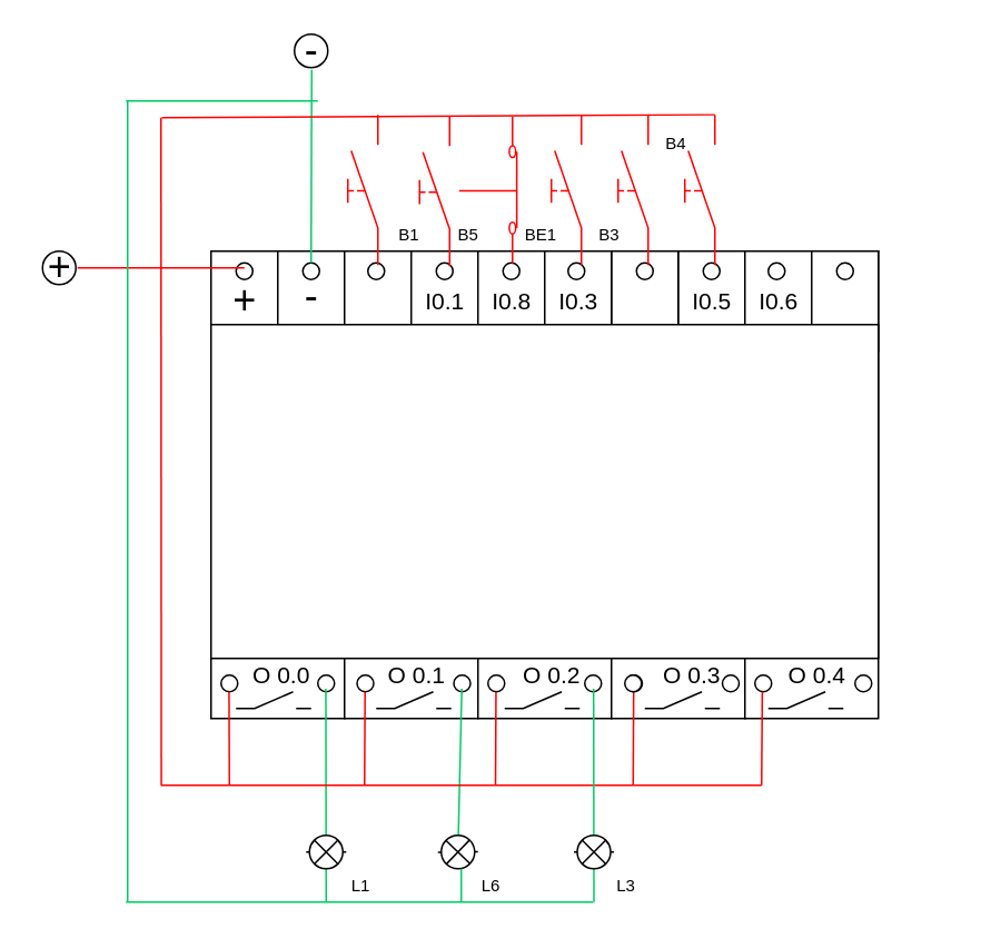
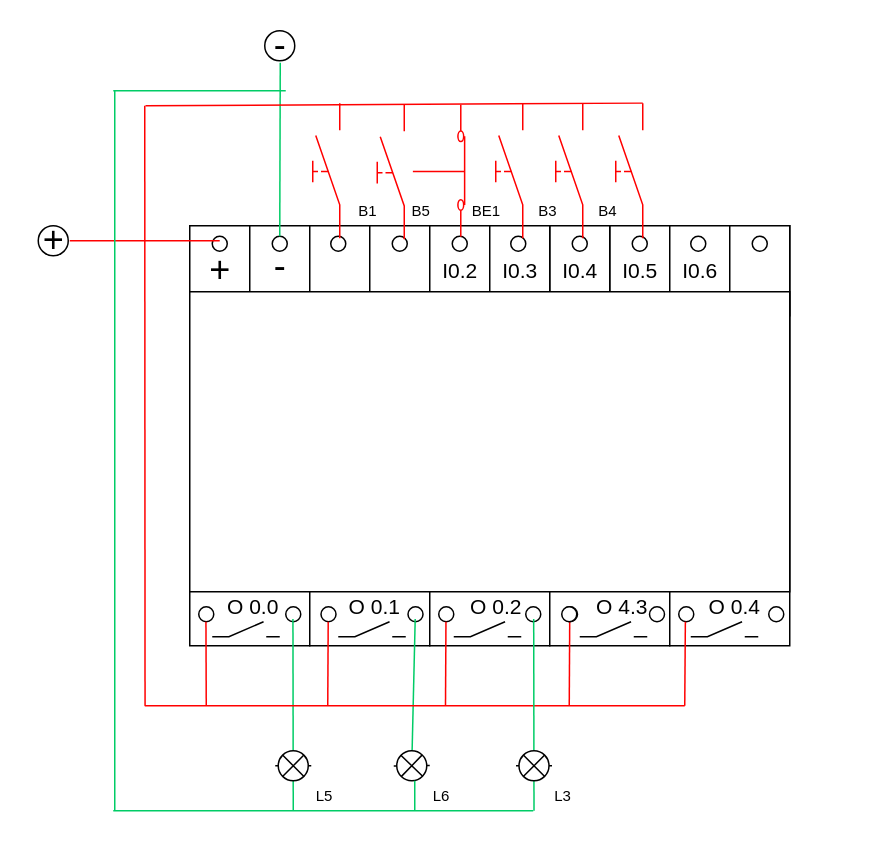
  <mxCell id="0" />
  <mxCell id="1" parent="0" />
  <mxCell id="2" value="" style="verticalLabelPosition=bottom;verticalAlign=top;html=1;shape=mxgraph.basic.rect;fillColor2=none;strokeWidth=1;size=20;indent=5;" vertex="1" parent="1"><mxGeometry x="126" y="150" width="400" height="280" as="geometry" /></mxCell>
  <mxCell id="3" value="" style="shape=partialRectangle;whiteSpace=wrap;html=1;right=0;top=0;bottom=0;fillColor=none;routingCenterX=-0.5;" vertex="1" parent="1"><mxGeometry x="206" y="370" width="120" height="60" as="geometry" /></mxCell>
  <mxCell id="4" value="" style="shape=partialRectangle;whiteSpace=wrap;html=1;right=0;top=0;bottom=0;fillColor=none;routingCenterX=-0.5;" vertex="1" parent="1"><mxGeometry x="286" y="370" width="120" height="60" as="geometry" /></mxCell>
  <mxCell id="5" value="" style="shape=partialRectangle;whiteSpace=wrap;html=1;right=0;top=0;bottom=0;fillColor=none;routingCenterX=-0.5;" vertex="1" parent="1"><mxGeometry x="366" y="370" width="120" height="60" as="geometry" /></mxCell>
  <mxCell id="6" value="" style="shape=partialRectangle;whiteSpace=wrap;html=1;right=0;top=0;bottom=0;fillColor=none;routingCenterX=-0.5;" vertex="1" parent="1"><mxGeometry x="446" y="370" width="120" height="60" as="geometry" /></mxCell>
  <mxCell id="7" value="" style="shape=partialRectangle;whiteSpace=wrap;html=1;top=0;bottom=0;fillColor=none;" vertex="1" parent="1"><mxGeometry x="166" y="150" width="120" height="60" as="geometry" /></mxCell>
  <mxCell id="8" value="" style="shape=partialRectangle;whiteSpace=wrap;html=1;top=0;bottom=0;fillColor=none;" vertex="1" parent="1"><mxGeometry x="206" y="150" width="120" height="60" as="geometry" /></mxCell>
  <mxCell id="9" value="" style="shape=partialRectangle;whiteSpace=wrap;html=1;top=0;bottom=0;fillColor=none;" vertex="1" parent="1"><mxGeometry x="246" y="150" width="120" height="60" as="geometry" /></mxCell>
  <mxCell id="10" value="" style="shape=partialRectangle;whiteSpace=wrap;html=1;top=0;bottom=0;fillColor=none;" vertex="1" parent="1"><mxGeometry x="366" y="150" width="40" height="60" as="geometry" /></mxCell>
  <mxCell id="11" value="" style="shape=partialRectangle;whiteSpace=wrap;html=1;top=0;bottom=0;fillColor=none;" vertex="1" parent="1"><mxGeometry x="406" y="150" width="120" height="60" as="geometry" /></mxCell>
  <mxCell id="12" value="" style="shape=partialRectangle;whiteSpace=wrap;html=1;top=0;bottom=0;fillColor=none;" vertex="1" parent="1"><mxGeometry x="446" y="150" width="40" height="60" as="geometry" /></mxCell>
  <mxCell id="13" value="" style="verticalLabelPosition=bottom;verticalAlign=top;html=1;shape=mxgraph.basic.rect;fillColor2=none;strokeWidth=1;size=20;indent=5;" vertex="1" parent="1"><mxGeometry x="126" y="194" width="400" height="200" as="geometry" /></mxCell>
  <mxCell id="14" value="&lt;font style=&quot;font-size: 24px&quot;&gt;+&lt;/font&gt;" style="text;html=1;align=center;verticalAlign=middle;resizable=0;points=[];autosize=1;strokeColor=none;fillColor=none;" vertex="1" parent="1"><mxGeometry x="131" y="170" width="30" height="20" as="geometry" /></mxCell>
  <mxCell id="15" value="" style="ellipse;whiteSpace=wrap;html=1;aspect=fixed;" vertex="1" parent="1"><mxGeometry x="141" y="157" width="10" height="10" as="geometry" /></mxCell>
  <mxCell id="16" value="&lt;span style=&quot;font-size: 24px&quot;&gt;-&lt;/span&gt;" style="text;html=1;align=center;verticalAlign=middle;resizable=0;points=[];autosize=1;strokeColor=none;fillColor=none;" vertex="1" parent="1"><mxGeometry x="176" y="167" width="20" height="20" as="geometry" /></mxCell>
  <mxCell id="17" value="" style="ellipse;whiteSpace=wrap;html=1;aspect=fixed;" vertex="1" parent="1"><mxGeometry x="181" y="157" width="10" height="10" as="geometry" /></mxCell>
  <mxCell id="18" value="" style="ellipse;whiteSpace=wrap;html=1;aspect=fixed;" vertex="1" parent="1"><mxGeometry x="220" y="157" width="10" height="10" as="geometry" /></mxCell>
- <mxCell id="19" value="&lt;span style=&quot;font-size: 14px&quot;&gt;I0.1&lt;/span&gt;" style="text;html=1;align=center;verticalAlign=middle;resizable=0;points=[];autosize=1;strokeColor=none;fillColor=none;" vertex="1" parent="1"><mxGeometry x="246" y="170" width="40" height="20" as="geometry" /></mxCell>
  <mxCell id="20" value="" style="ellipse;whiteSpace=wrap;html=1;aspect=fixed;" vertex="1" parent="1"><mxGeometry x="261" y="157" width="10" height="10" as="geometry" /></mxCell>
- <mxCell id="21" value="&lt;font style=&quot;font-size: 14px&quot;&gt;I0.8&lt;/font&gt;" style="text;html=1;align=center;verticalAlign=middle;resizable=0;points=[];autosize=1;strokeColor=none;fillColor=none;" vertex="1" parent="1"><mxGeometry x="286" y="170" width="40" height="20" as="geometry" /></mxCell>
+ <mxCell id="21" value="&lt;font style=&quot;font-size: 14px&quot;&gt;I0.2&lt;/font&gt;" style="text;html=1;align=center;verticalAlign=middle;resizable=0;points=[];autosize=1;strokeColor=none;fillColor=none;" vertex="1" parent="1"><mxGeometry x="286" y="170" width="40" height="20" as="geometry" /></mxCell>
  <mxCell id="22" value="" style="ellipse;whiteSpace=wrap;html=1;aspect=fixed;" vertex="1" parent="1"><mxGeometry x="301" y="157" width="10" height="10" as="geometry" /></mxCell>
  <mxCell id="23" value="&lt;font style=&quot;font-size: 14px&quot;&gt;I0.3&lt;/font&gt;" style="text;html=1;align=center;verticalAlign=middle;resizable=0;points=[];autosize=1;strokeColor=none;fillColor=none;" vertex="1" parent="1"><mxGeometry x="326" y="170" width="40" height="20" as="geometry" /></mxCell>
  <mxCell id="24" value="" style="ellipse;whiteSpace=wrap;html=1;aspect=fixed;" vertex="1" parent="1"><mxGeometry x="340" y="157" width="10" height="10" as="geometry" /></mxCell>
+ <mxCell id="25" value="&lt;font style=&quot;font-size: 14px&quot;&gt;I0.4&lt;/font&gt;" style="text;html=1;align=center;verticalAlign=middle;resizable=0;points=[];autosize=1;strokeColor=none;fillColor=none;" vertex="1" parent="1"><mxGeometry x="366" y="170" width="40" height="20" as="geometry" /></mxCell>
  <mxCell id="26" value="" style="ellipse;whiteSpace=wrap;html=1;aspect=fixed;" vertex="1" parent="1"><mxGeometry x="381" y="157" width="10" height="10" as="geometry" /></mxCell>
  <mxCell id="27" value="&lt;font style=&quot;font-size: 14px&quot;&gt;I0.5&lt;/font&gt;" style="text;html=1;align=center;verticalAlign=middle;resizable=0;points=[];autosize=1;strokeColor=none;fillColor=none;" vertex="1" parent="1"><mxGeometry x="406" y="170" width="40" height="20" as="geometry" /></mxCell>
  <mxCell id="28" value="" style="ellipse;whiteSpace=wrap;html=1;aspect=fixed;" vertex="1" parent="1"><mxGeometry x="421" y="157" width="10" height="10" as="geometry" /></mxCell>
  <mxCell id="29" value="&lt;font style=&quot;font-size: 14px&quot;&gt;I0.6&lt;/font&gt;" style="text;html=1;align=center;verticalAlign=middle;resizable=0;points=[];autosize=1;strokeColor=none;fillColor=none;" vertex="1" parent="1"><mxGeometry x="446" y="170" width="40" height="20" as="geometry" /></mxCell>
  <mxCell id="30" value="" style="ellipse;whiteSpace=wrap;html=1;aspect=fixed;" vertex="1" parent="1"><mxGeometry x="460" y="157" width="10" height="10" as="geometry" /></mxCell>
  <mxCell id="31" value="" style="ellipse;whiteSpace=wrap;html=1;aspect=fixed;" vertex="1" parent="1"><mxGeometry x="501" y="157" width="10" height="10" as="geometry" /></mxCell>
  <mxCell id="32" value="" style="pointerEvents=1;verticalLabelPosition=bottom;shadow=0;dashed=0;align=center;html=1;verticalAlign=top;shape=mxgraph.electrical.electro-mechanical.make_contact;" vertex="1" parent="1"><mxGeometry x="141" y="414" width="45" height="10" as="geometry" /></mxCell>
  <mxCell id="33" value="" style="pointerEvents=1;verticalLabelPosition=bottom;shadow=0;dashed=0;align=center;html=1;verticalAlign=top;shape=mxgraph.electrical.electro-mechanical.make_contact;" vertex="1" parent="1"><mxGeometry x="225" y="414" width="45" height="10" as="geometry" /></mxCell>
  <mxCell id="34" value="" style="pointerEvents=1;verticalLabelPosition=bottom;shadow=0;dashed=0;align=center;html=1;verticalAlign=top;shape=mxgraph.electrical.electro-mechanical.make_contact;" vertex="1" parent="1"><mxGeometry x="302" y="414" width="45" height="10" as="geometry" /></mxCell>
  <mxCell id="35" value="" style="pointerEvents=1;verticalLabelPosition=bottom;shadow=0;dashed=0;align=center;html=1;verticalAlign=top;shape=mxgraph.electrical.electro-mechanical.make_contact;" vertex="1" parent="1"><mxGeometry x="386" y="414" width="45" height="10" as="geometry" /></mxCell>
  <mxCell id="36" value="" style="pointerEvents=1;verticalLabelPosition=bottom;shadow=0;dashed=0;align=center;html=1;verticalAlign=top;shape=mxgraph.electrical.electro-mechanical.make_contact;" vertex="1" parent="1"><mxGeometry x="460" y="414" width="45" height="10" as="geometry" /></mxCell>
  <mxCell id="37" value="&lt;font style=&quot;font-size: 14px&quot;&gt;&amp;nbsp;O 0.0&lt;/font&gt;" style="text;html=1;align=center;verticalAlign=middle;resizable=0;points=[];autosize=1;strokeColor=none;fillColor=none;" vertex="1" parent="1"><mxGeometry x="141" y="394" width="50" height="20" as="geometry" /></mxCell>
  <mxCell id="38" value="&lt;span style=&quot;font-size: 14px&quot;&gt;O 0.1&lt;/span&gt;" style="text;html=1;align=center;verticalAlign=middle;resizable=0;points=[];autosize=1;strokeColor=none;fillColor=none;" vertex="1" parent="1"><mxGeometry x="224" y="394" width="50" height="20" as="geometry" /></mxCell>
  <mxCell id="39" value="&lt;font style=&quot;font-size: 14px&quot;&gt;O 0.2&lt;/font&gt;" style="text;html=1;align=center;verticalAlign=middle;resizable=0;points=[];autosize=1;strokeColor=none;fillColor=none;" vertex="1" parent="1"><mxGeometry x="305" y="394" width="50" height="20" as="geometry" /></mxCell>
- <mxCell id="40" value="&lt;font style=&quot;font-size: 14px&quot;&gt;O 0.3&lt;/font&gt;" style="text;html=1;align=center;verticalAlign=middle;resizable=0;points=[];autosize=1;strokeColor=none;fillColor=none;" vertex="1" parent="1"><mxGeometry x="389" y="394" width="50" height="20" as="geometry" /></mxCell>
+ <mxCell id="40" value="&lt;font style=&quot;font-size: 14px&quot;&gt;O 4.3&lt;/font&gt;" style="text;html=1;align=center;verticalAlign=middle;resizable=0;points=[];autosize=1;strokeColor=none;fillColor=none;" vertex="1" parent="1"><mxGeometry x="389" y="394" width="50" height="20" as="geometry" /></mxCell>
  <mxCell id="41" value="" style="edgeStyle=none;shape=link;rounded=0;orthogonalLoop=1;jettySize=auto;html=1;strokeColor=#000000;" edge="1" parent="1" source="42" target="13"><mxGeometry relative="1" as="geometry" /></mxCell>
  <mxCell id="42" value="&lt;font style=&quot;font-size: 14px&quot;&gt;O 0.4&lt;/font&gt;" style="text;html=1;align=center;verticalAlign=middle;resizable=0;points=[];autosize=1;strokeColor=none;fillColor=none;" vertex="1" parent="1"><mxGeometry x="464" y="394" width="50" height="20" as="geometry" /></mxCell>
  <mxCell id="43" value="" style="ellipse;whiteSpace=wrap;html=1;aspect=fixed;" vertex="1" parent="1"><mxGeometry x="132" y="404" width="10" height="10" as="geometry" /></mxCell>
  <mxCell id="44" value="" style="ellipse;whiteSpace=wrap;html=1;aspect=fixed;" vertex="1" parent="1"><mxGeometry x="190" y="404" width="10" height="10" as="geometry" /></mxCell>
  <mxCell id="45" value="" style="ellipse;whiteSpace=wrap;html=1;aspect=fixed;" vertex="1" parent="1"><mxGeometry x="213.5" y="404" width="10" height="10" as="geometry" /></mxCell>
  <mxCell id="46" value="" style="ellipse;whiteSpace=wrap;html=1;aspect=fixed;" vertex="1" parent="1"><mxGeometry x="271.5" y="404" width="10" height="10" as="geometry" /></mxCell>
  <mxCell id="47" value="" style="ellipse;whiteSpace=wrap;html=1;aspect=fixed;" vertex="1" parent="1"><mxGeometry x="292" y="404" width="10" height="10" as="geometry" /></mxCell>
  <mxCell id="48" value="" style="ellipse;whiteSpace=wrap;html=1;aspect=fixed;" vertex="1" parent="1"><mxGeometry x="350" y="404" width="10" height="10" as="geometry" /></mxCell>
  <mxCell id="49" value="" style="ellipse;whiteSpace=wrap;html=1;aspect=fixed;" vertex="1" parent="1"><mxGeometry x="374.5" y="404" width="10" height="10" as="geometry" /></mxCell>
  <mxCell id="50" value="" style="ellipse;whiteSpace=wrap;html=1;aspect=fixed;" vertex="1" parent="1"><mxGeometry x="432.5" y="404" width="10" height="10" as="geometry" /></mxCell>
  <mxCell id="51" value="" style="ellipse;whiteSpace=wrap;html=1;aspect=fixed;" vertex="1" parent="1"><mxGeometry x="452" y="404" width="10" height="10" as="geometry" /></mxCell>
  <mxCell id="52" value="" style="ellipse;whiteSpace=wrap;html=1;aspect=fixed;" vertex="1" parent="1"><mxGeometry x="512" y="404" width="10" height="10" as="geometry" /></mxCell>
  <mxCell id="53" value="" style="ellipse;whiteSpace=wrap;html=1;aspect=fixed;" vertex="1" parent="1"><mxGeometry x="25" y="150" width="20" height="20" as="geometry" /></mxCell>
  <mxCell id="54" value="" style="ellipse;whiteSpace=wrap;html=1;aspect=fixed;" vertex="1" parent="1"><mxGeometry x="176" y="20" width="20" height="20" as="geometry" /></mxCell>
  <mxCell id="55" value="&lt;font style=&quot;font-size: 24px&quot;&gt;+&lt;/font&gt;" style="text;html=1;align=center;verticalAlign=middle;resizable=0;points=[];autosize=1;strokeColor=none;fillColor=none;" vertex="1" parent="1"><mxGeometry x="20" y="150" width="30" height="20" as="geometry" /></mxCell>
  <mxCell id="56" value="&lt;span style=&quot;font-size: 24px&quot;&gt;-&lt;/span&gt;" style="text;html=1;align=center;verticalAlign=middle;resizable=0;points=[];autosize=1;strokeColor=none;fillColor=none;" vertex="1" parent="1"><mxGeometry x="176" y="20" width="20" height="20" as="geometry" /></mxCell>
  <mxCell id="57" value="" style="endArrow=none;html=1;strokeColor=#FF0000;" edge="1" parent="1"><mxGeometry width="50" height="50" relative="1" as="geometry"><mxPoint x="137" y="470" as="sourcePoint" /><mxPoint x="136.8" y="414" as="targetPoint" /><Array as="points" /></mxGeometry></mxCell>
  <mxCell id="58" value="" style="endArrow=none;html=1;strokeColor=#FF0000;" edge="1" parent="1"><mxGeometry width="50" height="50" relative="1" as="geometry"><mxPoint x="218" y="470" as="sourcePoint" /><mxPoint x="218.3" y="414" as="targetPoint" /><Array as="points" /></mxGeometry></mxCell>
  <mxCell id="59" value="" style="endArrow=none;html=1;strokeColor=#FF0000;" edge="1" parent="1"><mxGeometry width="50" height="50" relative="1" as="geometry"><mxPoint x="379" y="470" as="sourcePoint" /><mxPoint x="379.3" y="414" as="targetPoint" /><Array as="points" /></mxGeometry></mxCell>
  <mxCell id="60" value="" style="endArrow=none;html=1;strokeColor=#FF0000;" edge="1" parent="1"><mxGeometry width="50" height="50" relative="1" as="geometry"><mxPoint x="146" y="160" as="sourcePoint" /><mxPoint x="46" y="160" as="targetPoint" /><Array as="points" /></mxGeometry></mxCell>
  <mxCell id="61" value="" style="endArrow=none;html=1;strokeColor=#FF0000;" edge="1" parent="1"><mxGeometry width="50" height="50" relative="1" as="geometry"><mxPoint x="456" y="470" as="sourcePoint" /><mxPoint x="456.41" y="414" as="targetPoint" /><Array as="points" /></mxGeometry></mxCell>
  <mxCell id="62" value="" style="endArrow=none;html=1;strokeColor=#00CC66;" edge="1" parent="1"><mxGeometry width="50" height="50" relative="1" as="geometry"><mxPoint x="195" y="540" as="sourcePoint" /><mxPoint x="194.8" y="412.2" as="targetPoint" /><Array as="points" /></mxGeometry></mxCell>
  <mxCell id="63" value="" style="endArrow=none;html=1;strokeColor=#00CC66;startArrow=none;" edge="1" parent="1" source="75"><mxGeometry width="50" height="50" relative="1" as="geometry"><mxPoint x="276" y="480" as="sourcePoint" /><mxPoint x="276.3" y="412.2" as="targetPoint" /><Array as="points" /></mxGeometry></mxCell>
  <mxCell id="64" value="" style="endArrow=none;html=1;strokeColor=#FF0000;" edge="1" parent="1"><mxGeometry width="50" height="50" relative="1" as="geometry"><mxPoint x="96" y="470" as="sourcePoint" /><mxPoint x="456" y="470" as="targetPoint" /><Array as="points" /></mxGeometry></mxCell>
  <mxCell id="65" value="" style="endArrow=none;html=1;strokeColor=#00CC66;" edge="1" parent="1"><mxGeometry width="50" height="50" relative="1" as="geometry"><mxPoint x="190" y="60" as="sourcePoint" /><mxPoint x="75" y="60" as="targetPoint" /><Array as="points" /></mxGeometry></mxCell>
  <mxCell id="66" value="" style="endArrow=none;html=1;strokeColor=#00CC66;" edge="1" parent="1"><mxGeometry width="50" height="50" relative="1" as="geometry"><mxPoint x="76" y="540" as="sourcePoint" /><mxPoint x="76" y="60" as="targetPoint" /><Array as="points" /></mxGeometry></mxCell>
  <mxCell id="67" value="" style="endArrow=none;html=1;strokeColor=#00CC66;entryX=0.517;entryY=1.064;entryDx=0;entryDy=0;entryPerimeter=0;exitX=0.5;exitY=0;exitDx=0;exitDy=0;" edge="1" parent="1" source="17" target="56"><mxGeometry width="50" height="50" relative="1" as="geometry"><mxPoint x="186" y="110" as="sourcePoint" /><mxPoint x="75" y="112" as="targetPoint" /><Array as="points" /></mxGeometry></mxCell>
  <mxCell id="68" value="" style="endArrow=none;html=1;strokeColor=#FF0000;" edge="1" parent="1"><mxGeometry width="50" height="50" relative="1" as="geometry"><mxPoint x="96.2" y="470" as="sourcePoint" /><mxPoint x="96" y="70" as="targetPoint" /><Array as="points" /></mxGeometry></mxCell>
  <mxCell id="69" value="" style="endArrow=none;html=1;strokeColor=#FF0000;entryX=1;entryY=1;entryDx=0;entryDy=0;entryPerimeter=0;" edge="1" parent="1" target="88"><mxGeometry width="50" height="50" relative="1" as="geometry"><mxPoint x="96.5" y="70" as="sourcePoint" /><mxPoint x="430" y="68" as="targetPoint" /><Array as="points" /></mxGeometry></mxCell>
  <mxCell id="70" value="&lt;span style=&quot;font-size: 10px&quot;&gt;B5&lt;br&gt;&lt;/span&gt;" style="text;html=1;strokeColor=none;fillColor=none;align=center;verticalAlign=middle;whiteSpace=wrap;rounded=0;" vertex="1" parent="1"><mxGeometry x="260" y="130" width="41" height="20" as="geometry" /></mxCell>
  <mxCell id="71" value="&lt;span style=&quot;font-size: 10px&quot;&gt;B1&lt;br&gt;&lt;/span&gt;" style="text;html=1;strokeColor=none;fillColor=none;align=center;verticalAlign=middle;whiteSpace=wrap;rounded=0;" vertex="1" parent="1"><mxGeometry x="225" y="130" width="40" height="20" as="geometry" /></mxCell>
  <mxCell id="72" value="" style="pointerEvents=1;verticalLabelPosition=bottom;shadow=0;dashed=0;align=center;html=1;verticalAlign=top;shape=mxgraph.electrical.electro-mechanical.manual_switch;strokeColor=#FF0000;rotation=-90;" vertex="1" parent="1"><mxGeometry x="215" y="105" width="90" height="18" as="geometry" /></mxCell>
  <mxCell id="73" value="" style="pointerEvents=1;verticalLabelPosition=bottom;shadow=0;dashed=0;align=center;html=1;verticalAlign=top;shape=mxgraph.electrical.electro-mechanical.pushbutton_break;strokeColor=#FF0000;rotation=-90;" vertex="1" parent="1"><mxGeometry x="248" y="96" width="88" height="34.5" as="geometry" /></mxCell>
  <mxCell id="74" value="" style="pointerEvents=1;verticalLabelPosition=bottom;shadow=0;dashed=0;align=center;html=1;verticalAlign=top;shape=mxgraph.electrical.miscellaneous.light_bulb;strokeColor=#000000;rotation=-180;" vertex="1" parent="1"><mxGeometry x="183" y="500" width="24" height="20" as="geometry" /></mxCell>
  <mxCell id="75" value="" style="pointerEvents=1;verticalLabelPosition=bottom;shadow=0;dashed=0;align=center;html=1;verticalAlign=top;shape=mxgraph.electrical.miscellaneous.light_bulb;strokeColor=#000000;rotation=-181;" vertex="1" parent="1"><mxGeometry x="262" y="500" width="24" height="20" as="geometry" /></mxCell>
  <mxCell id="76" value="" style="endArrow=none;html=1;strokeColor=#00CC66;exitX=0;exitY=1;exitDx=0;exitDy=0;" edge="1" parent="1" source="84"><mxGeometry width="50" height="50" relative="1" as="geometry"><mxPoint x="516" y="540" as="sourcePoint" /><mxPoint x="75" y="540" as="targetPoint" /><Array as="points" /></mxGeometry></mxCell>
  <mxCell id="77" value="" style="endArrow=none;html=1;strokeColor=#00CC66;" edge="1" parent="1"><mxGeometry width="50" height="50" relative="1" as="geometry"><mxPoint x="276" y="540" as="sourcePoint" /><mxPoint x="276" y="520" as="targetPoint" /><Array as="points" /></mxGeometry></mxCell>
  <mxCell id="78" value="&lt;span style=&quot;font-size: 10px&quot;&gt;L6&lt;/span&gt;" style="text;html=1;strokeColor=none;fillColor=none;align=center;verticalAlign=middle;whiteSpace=wrap;rounded=0;" vertex="1" parent="1"><mxGeometry x="274" y="520" width="40" height="20" as="geometry" /></mxCell>
- <mxCell id="79" value="&lt;span style=&quot;font-size: 10px&quot;&gt;L1&lt;/span&gt;" style="text;html=1;strokeColor=none;fillColor=none;align=center;verticalAlign=middle;whiteSpace=wrap;rounded=0;" vertex="1" parent="1"><mxGeometry x="196" y="520" width="40" height="20" as="geometry" /></mxCell>
+ <mxCell id="79" value="&lt;span style=&quot;font-size: 10px&quot;&gt;L5&lt;/span&gt;" style="text;html=1;strokeColor=none;fillColor=none;align=center;verticalAlign=middle;whiteSpace=wrap;rounded=0;" vertex="1" parent="1"><mxGeometry x="196" y="520" width="40" height="20" as="geometry" /></mxCell>
  <mxCell id="80" value="" style="endArrow=none;html=1;strokeColor=#FF0000;" edge="1" parent="1"><mxGeometry width="50" height="50" relative="1" as="geometry"><mxPoint x="296.5" y="470" as="sourcePoint" /><mxPoint x="296.8" y="414" as="targetPoint" /><Array as="points" /></mxGeometry></mxCell>
  <mxCell id="81" value="" style="ellipse;whiteSpace=wrap;html=1;aspect=fixed;" vertex="1" parent="1"><mxGeometry x="374" y="404" width="10" height="10" as="geometry" /></mxCell>
  <mxCell id="82" value="" style="endArrow=none;html=1;strokeColor=#00CC66;" edge="1" parent="1"><mxGeometry width="50" height="50" relative="1" as="geometry"><mxPoint x="355.5" y="540" as="sourcePoint" /><mxPoint x="355.3" y="412.2" as="targetPoint" /><Array as="points" /></mxGeometry></mxCell>
  <mxCell id="83" value="" style="pointerEvents=1;verticalLabelPosition=bottom;shadow=0;dashed=0;align=center;html=1;verticalAlign=top;shape=mxgraph.electrical.miscellaneous.light_bulb;strokeColor=#000000;rotation=-180;" vertex="1" parent="1"><mxGeometry x="343.5" y="500" width="24" height="20" as="geometry" /></mxCell>
  <mxCell id="84" value="&lt;span style=&quot;font-size: 10px&quot;&gt;L3&lt;/span&gt;" style="text;html=1;strokeColor=none;fillColor=none;align=center;verticalAlign=middle;whiteSpace=wrap;rounded=0;" vertex="1" parent="1"><mxGeometry x="355" y="520" width="40" height="20" as="geometry" /></mxCell>
  <mxCell id="85" value="" style="pointerEvents=1;verticalLabelPosition=bottom;shadow=0;dashed=0;align=center;html=1;verticalAlign=top;shape=mxgraph.electrical.electro-mechanical.manual_switch;strokeColor=#FF0000;rotation=-90;" vertex="1" parent="1"><mxGeometry x="294" y="104.25" width="90" height="18" as="geometry" /></mxCell>
  <mxCell id="86" value="" style="pointerEvents=1;verticalLabelPosition=bottom;shadow=0;dashed=0;align=center;html=1;verticalAlign=top;shape=mxgraph.electrical.electro-mechanical.manual_switch;strokeColor=#FF0000;rotation=-90;" vertex="1" parent="1"><mxGeometry x="172" y="104.25" width="90" height="18" as="geometry" /></mxCell>
  <mxCell id="87" value="" style="pointerEvents=1;verticalLabelPosition=bottom;shadow=0;dashed=0;align=center;html=1;verticalAlign=top;shape=mxgraph.electrical.electro-mechanical.manual_switch;strokeColor=#FF0000;rotation=-90;" vertex="1" parent="1"><mxGeometry x="334" y="104.25" width="90" height="18" as="geometry" /></mxCell>
  <mxCell id="88" value="" style="pointerEvents=1;verticalLabelPosition=bottom;shadow=0;dashed=0;align=center;html=1;verticalAlign=top;shape=mxgraph.electrical.electro-mechanical.manual_switch;strokeColor=#FF0000;rotation=-90;" vertex="1" parent="1"><mxGeometry x="374" y="104.25" width="90" height="18" as="geometry" /></mxCell>
  <mxCell id="89" value="&lt;span style=&quot;font-size: 10px&quot;&gt;BE1&lt;/span&gt;" style="text;html=1;strokeColor=none;fillColor=none;align=center;verticalAlign=middle;whiteSpace=wrap;rounded=0;" vertex="1" parent="1"><mxGeometry x="303.5" y="130" width="40" height="20" as="geometry" /></mxCell>
  <mxCell id="90" value="&lt;span style=&quot;font-size: 10px&quot;&gt;B3&lt;/span&gt;" style="text;html=1;strokeColor=none;fillColor=none;align=center;verticalAlign=middle;whiteSpace=wrap;rounded=0;" vertex="1" parent="1"><mxGeometry x="344.5" y="130" width="40" height="20" as="geometry" /></mxCell>
- <mxCell id="91" value="&lt;span style=&quot;font-size: 10px&quot;&gt;B4&lt;/span&gt;" style="text;html=1;strokeColor=none;fillColor=none;align=center;verticalAlign=middle;whiteSpace=wrap;rounded=0;" vertex="1" parent="1"><mxGeometry x="384.5" y="75" width="40" height="20" as="geometry" /></mxCell>
+ <mxCell id="91" value="&lt;span style=&quot;font-size: 10px&quot;&gt;B4&lt;/span&gt;" style="text;html=1;strokeColor=none;fillColor=none;align=center;verticalAlign=middle;whiteSpace=wrap;rounded=0;" vertex="1" parent="1"><mxGeometry x="384.5" y="130" width="40" height="20" as="geometry" /></mxCell>
